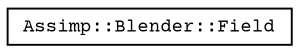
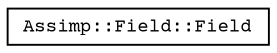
  digraph {
    rankdir=LR
    fontname="Courier Prime"
-   n1 [color=black fillcolor=white fontname="Courier Prime" fontsize=10 height=0.2 label="Assimp::Blender::Field" shape=record style=filled width=0.4]
+   n1 [color=black fillcolor=white fontname="Courier Prime" fontsize=10 height=0.2 label="Assimp::Field::Field" shape=record style=filled width=0.4]
  }
